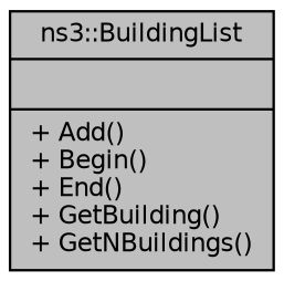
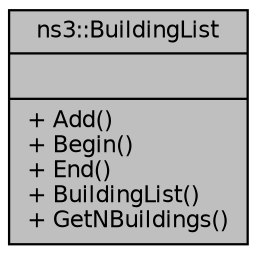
  digraph {
-   n1 [color=black fillcolor=grey75 fontcolor=black fontname=Helvetica fontsize=10 height=0.2 label="{ns3::BuildingList\n||+ Add()\l+ Begin()\l+ End()\l+ GetBuilding()\l+ GetNBuildings()\l}" shape=record style=filled width=0.4]
+   n1 [color=black fillcolor=grey75 fontcolor=black fontname=Helvetica fontsize=10 height=0.2 label="{ns3::BuildingList\n||+ Add()\l+ Begin()\l+ End()\l+ BuildingList()\l+ GetNBuildings()\l}" shape=record style=filled width=0.4]
  }
